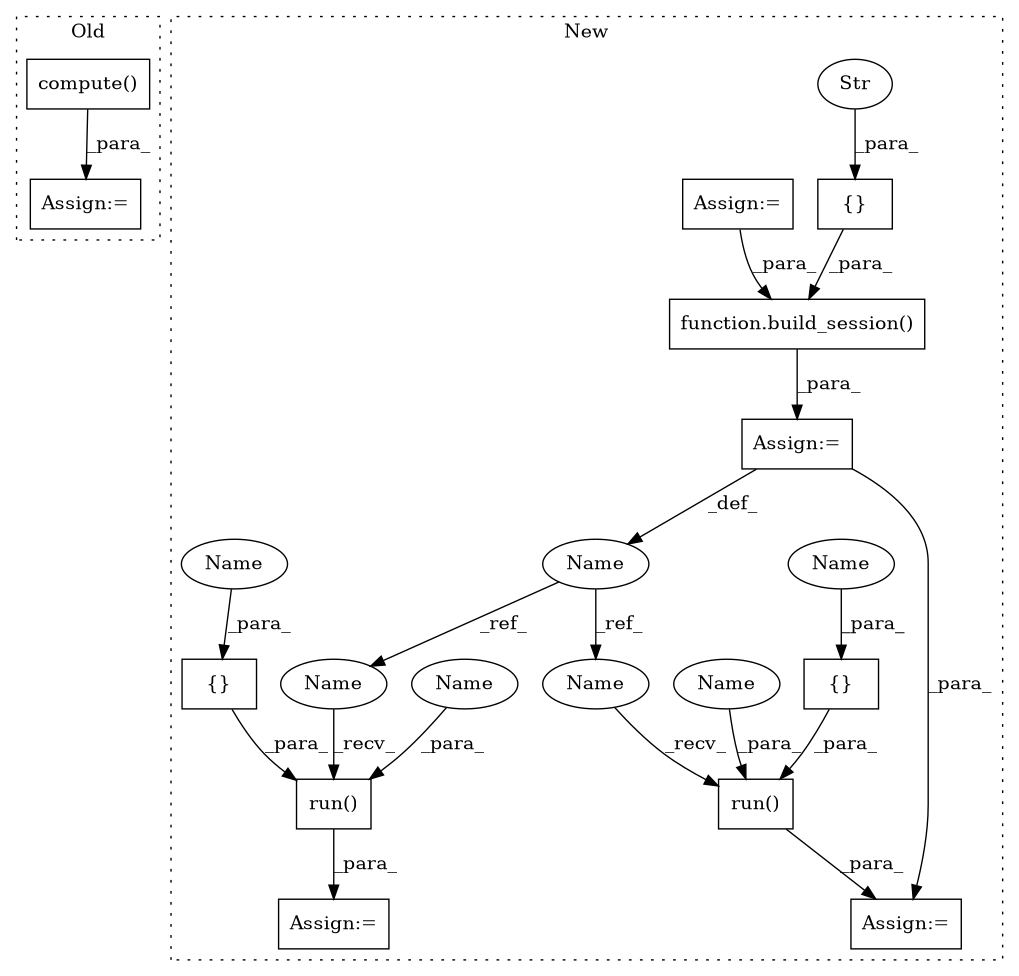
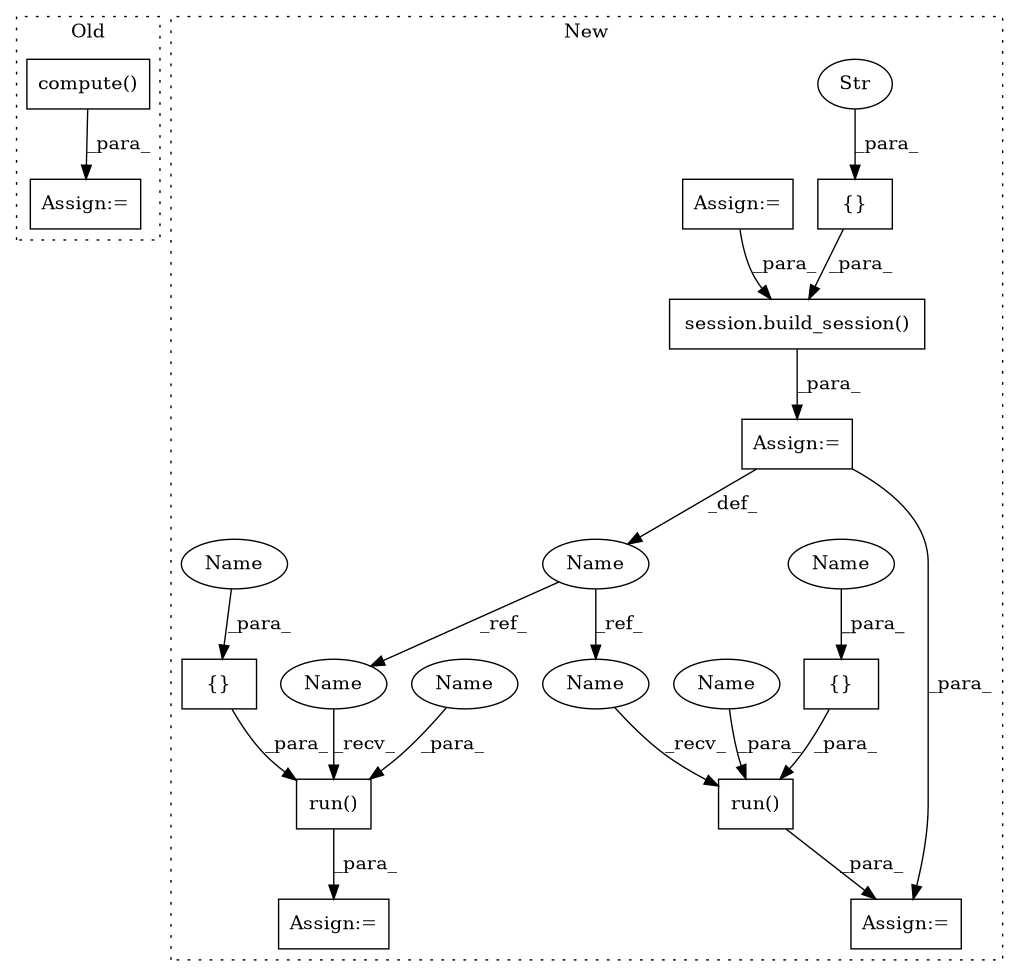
  digraph {
    node [a=87 l=3 s="13450,13469" shape=box]
    n1 [a=75 l="14,1" label="compute()" s="5738,5761"]
    n2 [a=68 label="Assign:=" s=5735]
    n3 [a=59 l="1,0" label="{}" s="12689,12712"]
    n4 [a=68 label="Assign:=" s=13429]
    n5 [a=66 l=22 label=Str s=12690 shape=ellipse]
    n6 [a=95 l="1,1" label="{}"]
    n7 [a=68 label="Assign:=" s=12416]
-   n8 [a=75 l="14,1" label="function.build_session()" s="12668,12713"]
+   n8 [a=75 l="14,1" label="session.build_session()" s="12668,12713"]
    n9 [a=75 l="12,1" label="run()" s="13432,13470"]
    n10 [a=68 label="Assign:=" s=12665]
    n11 [a=95 l="1,1" label="{}" s="13150,13169"]
    n12 [a=75 l="12,1" label="run()" s="13132,13170"]
    n13 [l=7 label=Name s=12658 shape=ellipse]
    n14 [a=68 label="Assign:=" s=13129]
    n15 [l=7 label=Name s=13132 shape=ellipse]
    n16 [l=7 label=Name s=13432 shape=ellipse]
    n17 [l=4 label=Name s=13444 shape=ellipse]
    n18 [l=4 label=Name s=13144 shape=ellipse]
    n19 [l="1,1" label=Name s="13150,13169" shape=ellipse]
    n20 [l="1,1" label=Name shape=ellipse]
    subgraph cluster_1 {
      label=Old
      style=dotted
      n1
      n2
    }
    subgraph cluster_2 {
      label=New
      style=dotted
      n3
      n4
      n5
      n6
      n7
      n8
      n9
      n10
      n11
      n12
      n13
      n14
      n15
      n16
      n17
      n18
      n19
      n20
    }
    n1 -> n2 [label=_para_]
    n3 -> n8 [label=_para_]
    n5 -> n3 [label=_para_]
    n6 -> n9 [label=_para_]
    n7 -> n8 [label=_para_]
    n8 -> n10 [label=_para_]
    n9 -> n4 [label=_para_]
    n10 -> n13 [label=_def_]
    n10 -> n14 [label=_para_]
    n11 -> n12 [label=_para_]
    n12 -> n14 [label=_para_]
    n13 -> n15 [label=_ref_]
    n13 -> n16 [label=_ref_]
    n15 -> n12 [label=_recv_]
    n16 -> n9 [label=_recv_]
    n17 -> n9 [label=_para_]
    n18 -> n12 [label=_para_]
    n19 -> n11 [label=_para_]
    n20 -> n6 [label=_para_]
  }
